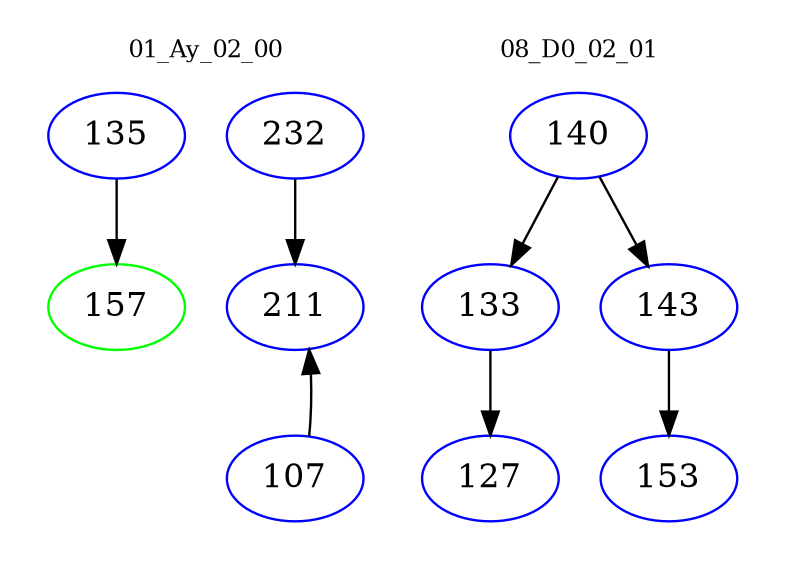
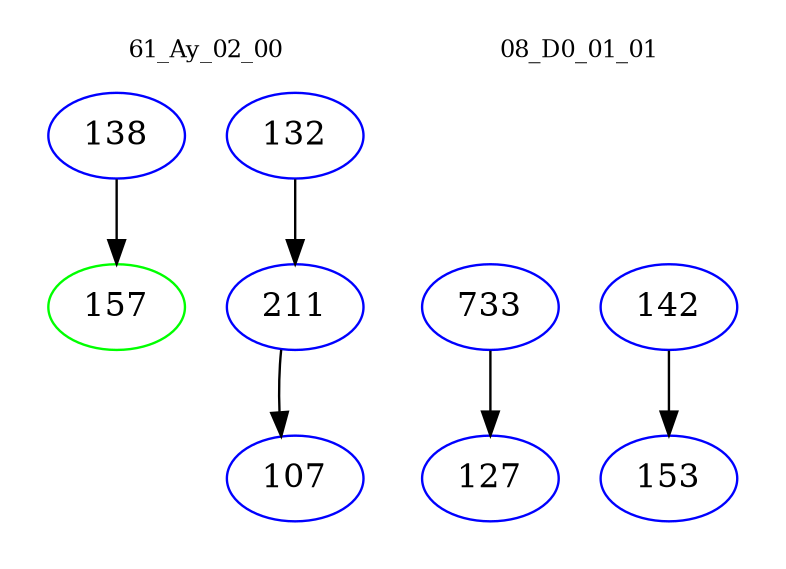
  digraph {
    node [color=blue]
    edge [color=black]
-   n1 [label=232]
-   n2 [label=135]
+   n1 [label=132]
+   n2 [label=138]
    n3 [label=211]
    n4 [color=green label=157]
    n5 [label=107]
-   n6 [label=140]
-   n7 [label=133]
-   n8 [label=143]
+   n7 [label=733]
+   n8 [label=142]
    n9 [label=127]
    n10 [label=153]
    subgraph cluster_1 {
      color=white
      fontsize=10
-     label="01_Ay_02_00"
+     label="61_Ay_02_00"
      n1
      n2
      n3
      n4
      n5
    }
    subgraph cluster_2 {
      color=white
      fontsize=10
-     label="08_D0_02_01"
-     n6
+     label="08_D0_01_01"
      n7
      n8
      n9
      n10
    }
    n1 -> n3
    n2 -> n4
-   n5 -> n3
-   n6 -> n7
-   n6 -> n8
+   n3 -> n5
    n7 -> n9
    n8 -> n10
  }
